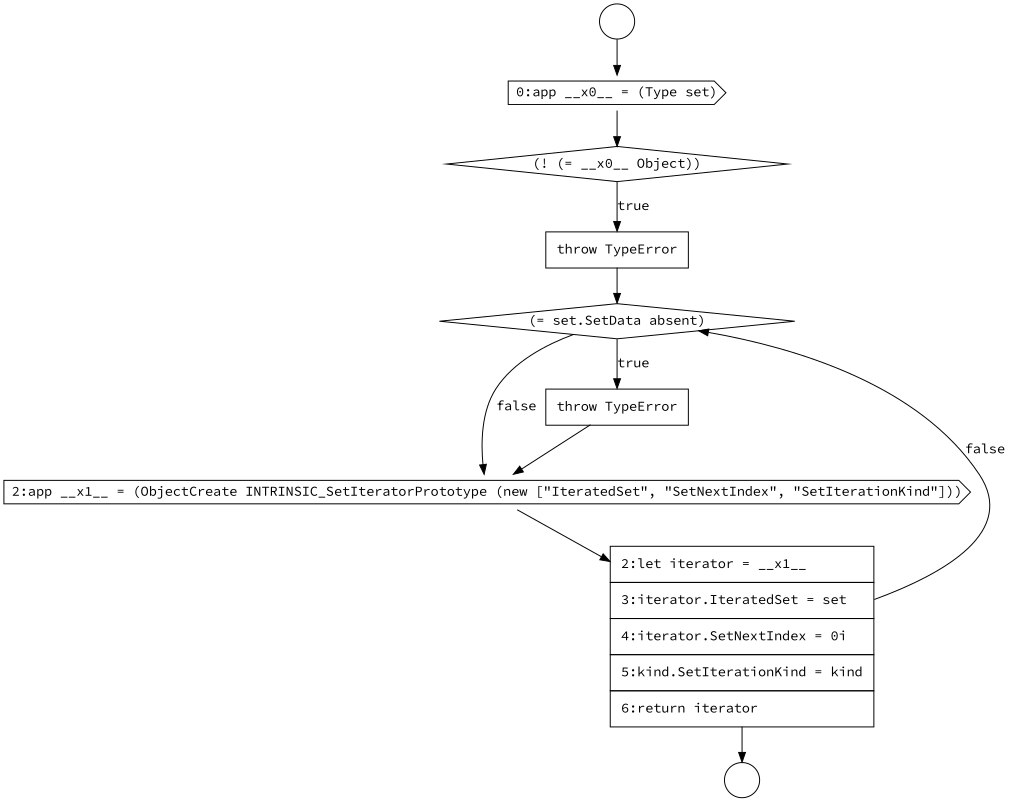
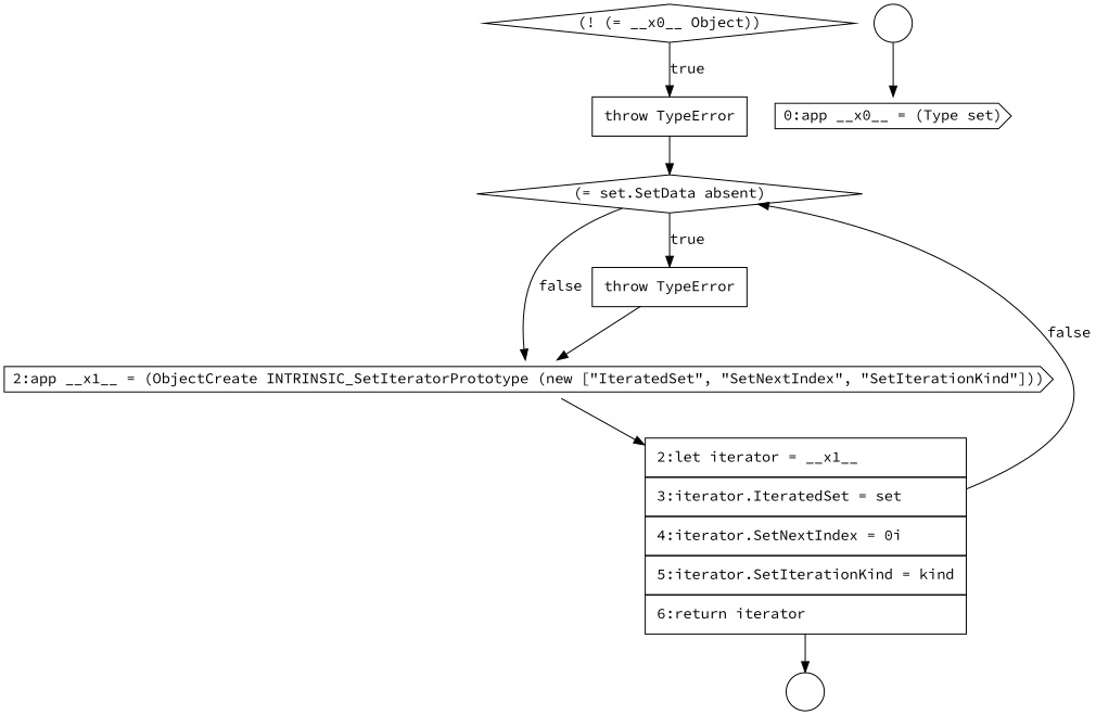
  digraph {
    fontname="Source Code Pro"
    node [color=black fillcolor=white fontname="Source Code Pro" shape=none style=filled]
    edge [color=black fontname="Source Code Pro"]
    n1 [label=<<font color="black">(= set.SetData absent)</font>> shape=diamond]
    n2 [label=<<font color="black">2:app __x1__ = (ObjectCreate INTRINSIC_SetIteratorPrototype (new [&quot;IteratedSet&quot;, &quot;SetNextIndex&quot;, &quot;SetIterationKind&quot;]))</font>> shape=cds]
    n3 [label=<<font color="black">     <table border="0" cellborder="1" cellspacing="0" cellpadding="10">       <tr><td align="left">throw TypeError</td></tr>     </table>   </font>> margin=0]
-   n4 [label=<<font color="black">     <table border="0" cellborder="1" cellspacing="0" cellpadding="10">       <tr><td align="left">2:let iterator = __x1__</td></tr>       <tr><td align="left">3:iterator.IteratedSet = set</td></tr>       <tr><td align="left">4:iterator.SetNextIndex = 0i</td></tr>       <tr><td align="left">5:kind.SetIterationKind = kind</td></tr>       <tr><td align="left">6:return iterator</td></tr>     </table>   </font>> margin=0]
+   n4 [label=<<font color="black">     <table border="0" cellborder="1" cellspacing="0" cellpadding="10">       <tr><td align="left">2:let iterator = __x1__</td></tr>       <tr><td align="left">3:iterator.IteratedSet = set</td></tr>       <tr><td align="left">4:iterator.SetNextIndex = 0i</td></tr>       <tr><td align="left">5:iterator.SetIterationKind = kind</td></tr>       <tr><td align="left">6:return iterator</td></tr>     </table>   </font>> margin=0]
    n5 [label=" " shape=circle]
    n6 [label=<<font color="black">     <table border="0" cellborder="1" cellspacing="0" cellpadding="10">       <tr><td align="left">throw TypeError</td></tr>     </table>   </font>> margin=0]
    n7 [label=<<font color="black">0:app __x0__ = (Type set)</font>> shape=cds]
    n8 [label=<<font color="black">(! (= __x0__ Object))</font>> shape=diamond]
    n9 [label=" " shape=circle]
    n1 -> n2 [label=<<font color="black">false</font>>]
    n1 -> n3 [label=<<font color="black">true</font>>]
    n2 -> n4
    n3 -> n2
    n4 -> n1 [label=<<font color="black">false</font>>]
    n4 -> n5
    n6 -> n1
-   n7 -> n8
    n8 -> n6 [label=<<font color="black">true</font>>]
    n9 -> n7
  }
